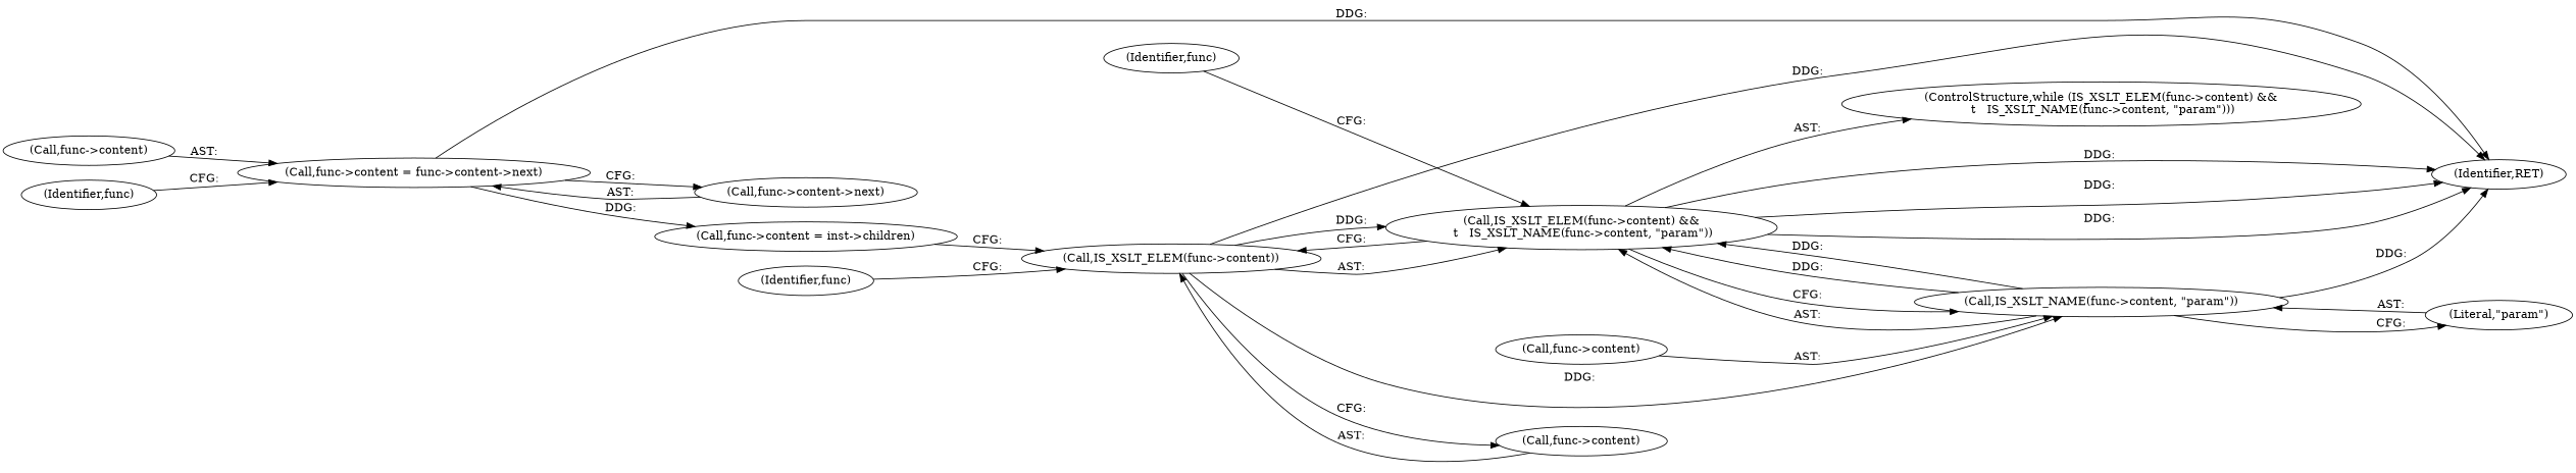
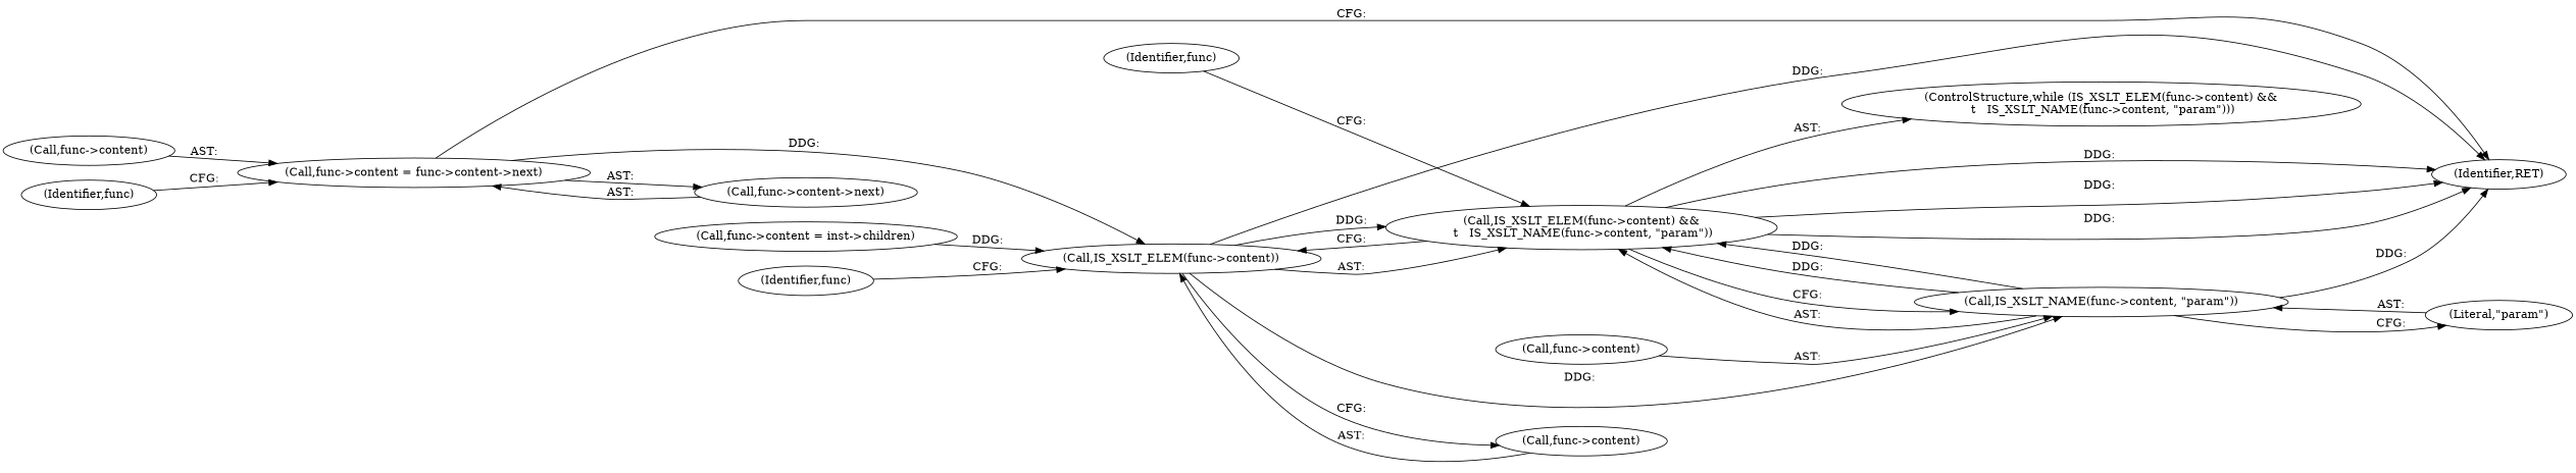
  digraph {
    rankdir=LR
    n1 [label="(Call,func->content = func->content->next)"]
    n2 [label="(Call,IS_XSLT_ELEM(func->content))"]
    n3 [label="(Call,func->content->next)"]
    n4 [label="(Identifier,RET)"]
    n5 [label="(Call,IS_XSLT_ELEM(func->content) &&\n \t   IS_XSLT_NAME(func->content, \"param\"))"]
    n6 [label="(Call,IS_XSLT_NAME(func->content, \"param\"))"]
    n7 [label="(Call,func->content)"]
    n8 [label="(ControlStructure,while (IS_XSLT_ELEM(func->content) &&\n \t   IS_XSLT_NAME(func->content, \"param\")))"]
    n9 [label="(Literal,\"param\")"]
    n10 [label="(Call,func->content)"]
    n11 [label="(Identifier,func)"]
    n12 [label="(Call,func->content = inst->children)"]
    n13 [label="(Identifier,func)"]
    n14 [label="(Call,func->content)"]
    n15 [label="(Identifier,func)"]
-   n1 -> n12 [label="DDG: "]
-   n1 -> n3 [label="CFG: "]
-   n1 -> n4 [label="DDG: "]
+   n1 -> n2 [label="DDG: "]
+   n1 -> n3 [label="AST: "]
+   n1 -> n4 [label="CFG: "]
    n2 -> n4 [label="DDG: "]
    n2 -> n5 [label="AST: "]
    n2 -> n5 [label="DDG: "]
    n2 -> n6 [label="DDG: "]
    n2 -> n7 [label="CFG: "]
    n3 -> n1 [label="AST: "]
    n5 -> n2 [label="CFG: "]
    n5 -> n4 [label="DDG: "]
    n5 -> n4 [label="DDG: "]
    n5 -> n4 [label="DDG: "]
    n5 -> n6 [label="CFG: "]
    n5 -> n8 [label="AST: "]
    n6 -> n4 [label="DDG: "]
    n6 -> n5 [label="AST: "]
    n6 -> n5 [label="DDG: "]
    n6 -> n5 [label="DDG: "]
    n6 -> n9 [label="CFG: "]
    n7 -> n2 [label="AST: "]
    n9 -> n6 [label="AST: "]
    n10 -> n1 [label="AST: "]
    n11 -> n2 [label="CFG: "]
-   n12 -> n2 [label="CFG: "]
+   n12 -> n2 [label="DDG: "]
    n13 -> n1 [label="CFG: "]
    n14 -> n6 [label="AST: "]
    n15 -> n5 [label="CFG: "]
  }
